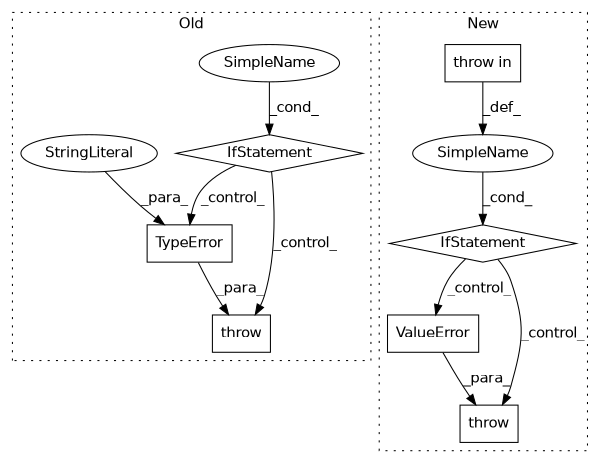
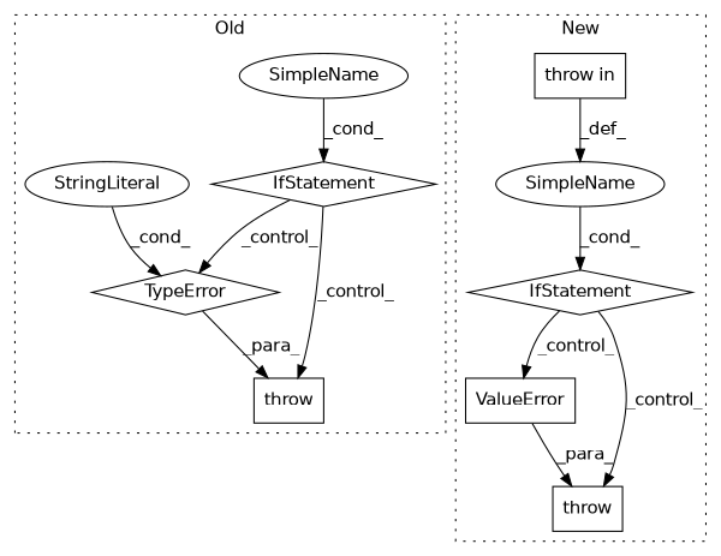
  digraph {
    fontname="DejaVu Sans"
    node [a=32 fontname="DejaVu Sans" shape=box]
    edge [fontname="DejaVu Sans"]
-   n1 [l="10,1" label=TypeError s="12560,12671"]
+   n1 [l="10,1" label=TypeError s="12560,12671" shape=diamond]
    n2 [a=53 l=6 label=throw s=12554]
    n3 [a=25 l="4,2" label=IfStatement s="12458,12495" shape=diamond]
    n4 [a=42 label=SimpleName shape=ellipse]
    n5 [a=45 l=101 label=StringLiteral s=12570 shape=ellipse]
    n6 [a=108 l=35 label="throw in" s=12544]
    n7 [a=25 l="4,2" label=IfStatement s="12497,12580" shape=diamond]
    n8 [l="11,1" label=ValueError s="12694,12712"]
    n9 [a=42 label=SimpleName shape=ellipse]
    n10 [a=53 l=6 label=throw s=12688]
    subgraph cluster_1 {
      label=Old
      style=dotted
      n1
      n2
      n3
      n4
      n5
    }
    subgraph cluster_2 {
      label=New
      style=dotted
      n6
      n7
      n8
      n9
      n10
    }
    n1 -> n2 [label=_para_]
    n3 -> n1 [label=_control_]
    n3 -> n2 [label=_control_]
    n4 -> n3 [label=_cond_]
-   n5 -> n1 [label=_para_]
+   n5 -> n1 [label=_cond_]
    n6 -> n9 [label=_def_]
    n7 -> n8 [label=_control_]
    n7 -> n10 [label=_control_]
    n8 -> n10 [label=_para_]
    n9 -> n7 [label=_cond_]
  }
